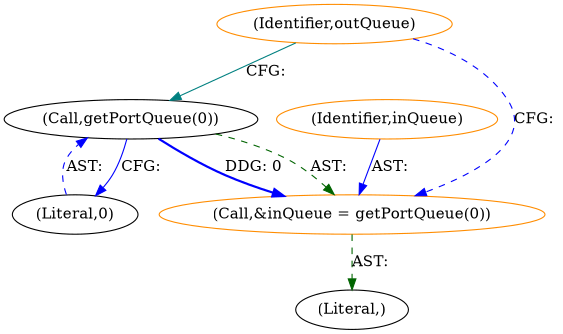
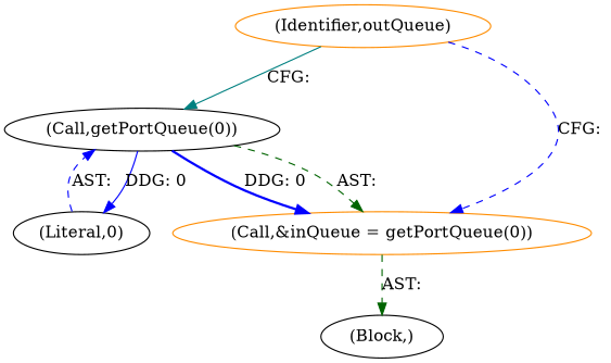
  digraph {
    node [color=darkorange]
    edge [color=blue style=dashed]
    n1 [label="(Call,&inQueue = getPortQueue(0))"]
-   n2 [color=black label="(Literal,)"]
+   n2 [color=black label="(Block,)"]
    n3 [color=black label="(Call,getPortQueue(0))"]
    n4 [color=black label="(Literal,0)"]
    n5 [label="(Identifier,outQueue)"]
-   n6 [label="(Identifier,inQueue)"]
    n1 -> n2 [color=darkgreen label="AST: "]
    n3 -> n1 [color=darkgreen label="AST: "]
    n3 -> n1 [label="DDG: 0" style=bold]
-   n3 -> n4 [label="CFG: " style=solid]
+   n3 -> n4 [label="DDG: 0" style=solid]
    n4 -> n3 [label="AST: "]
    n5 -> n1 [label="CFG: "]
    n5 -> n3 [color=teal label="CFG: " style=solid]
-   n6 -> n1 [label="AST: " style=solid]
  }
